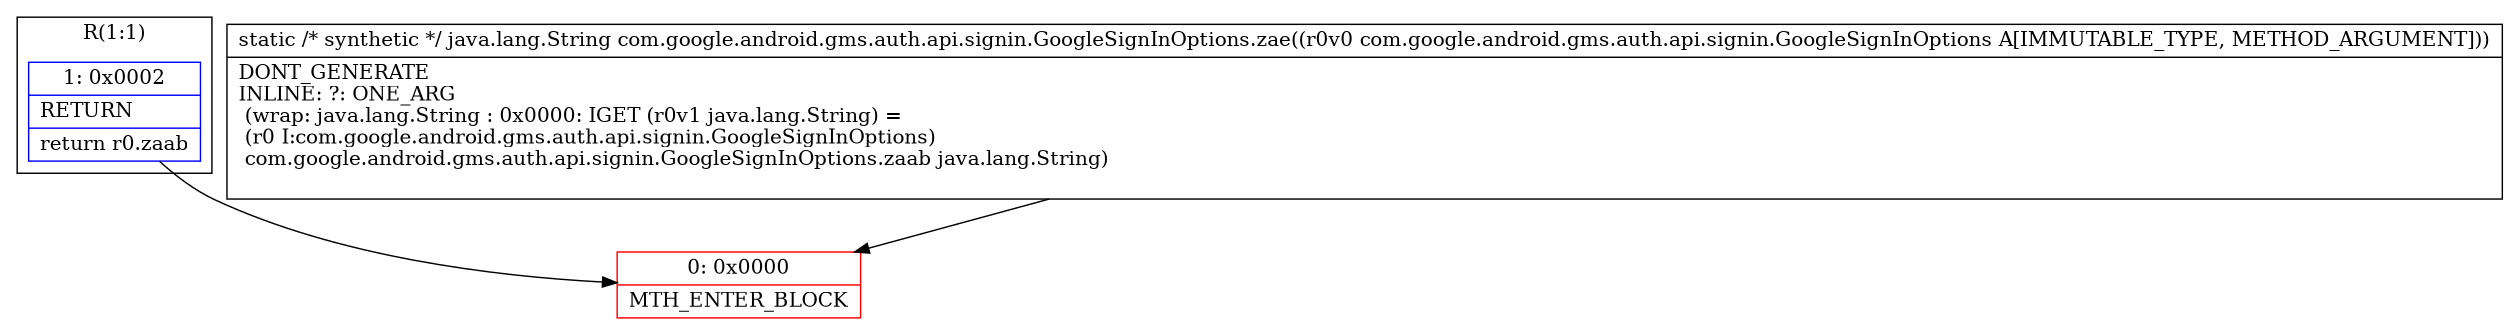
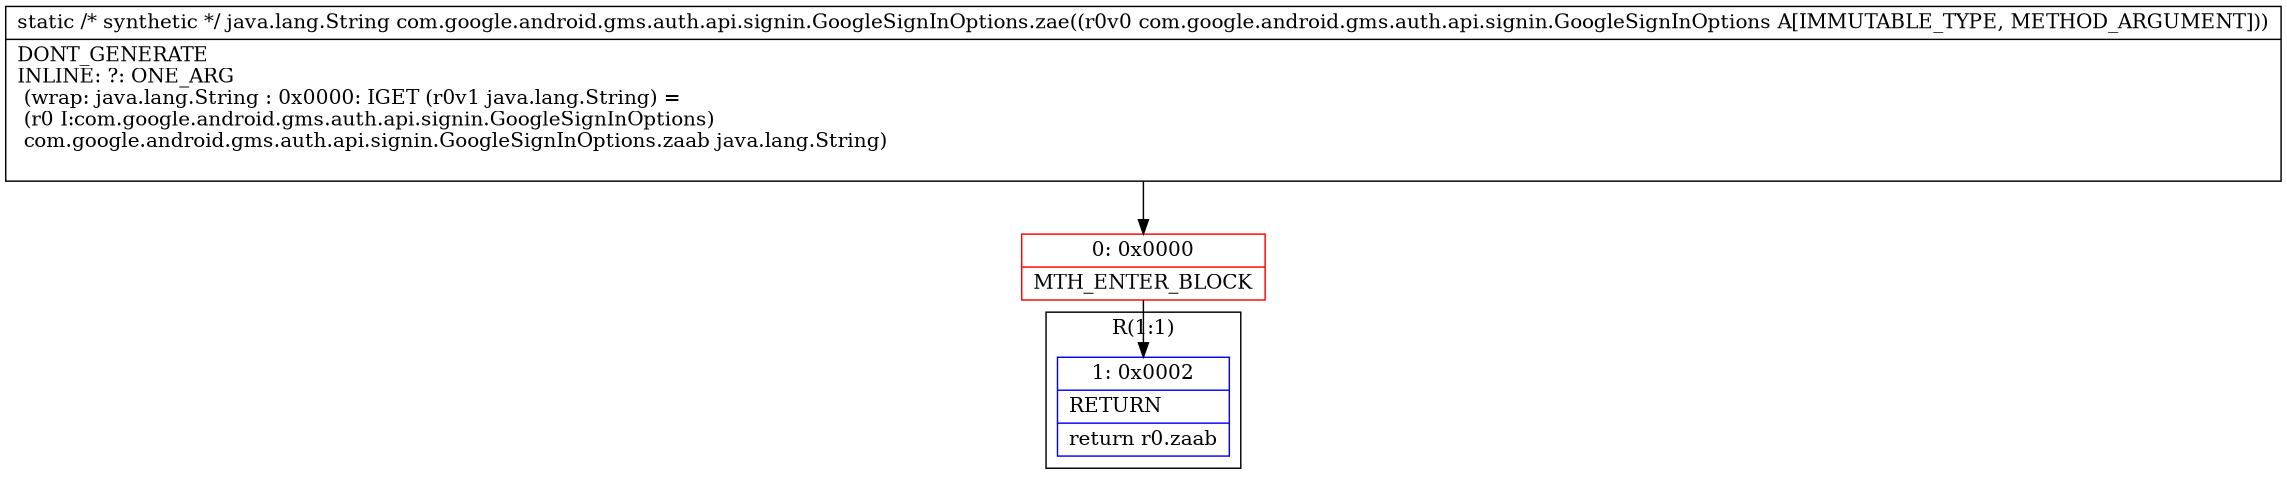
  digraph {
    node [shape=record]
    n1 [color=blue label="{1\:\ 0x0002|RETURN\l|return r0.zaab\l}"]
    n2 [color=red label="{0\:\ 0x0000|MTH_ENTER_BLOCK\l}"]
    n3 [label="{static \/* synthetic *\/ java.lang.String com.google.android.gms.auth.api.signin.GoogleSignInOptions.zae((r0v0 com.google.android.gms.auth.api.signin.GoogleSignInOptions A[IMMUTABLE_TYPE, METHOD_ARGUMENT]))  | DONT_GENERATE\lINLINE: ?: ONE_ARG  \l  (wrap: java.lang.String : 0x0000: IGET  (r0v1 java.lang.String) = \l  (r0 I:com.google.android.gms.auth.api.signin.GoogleSignInOptions)\l com.google.android.gms.auth.api.signin.GoogleSignInOptions.zaab java.lang.String)\l\l}"]
    subgraph cluster_1 {
      label="R(1:1)"
      n1
    }
-   n1 -> n2
+   n2 -> n1
    n3 -> n2
  }
